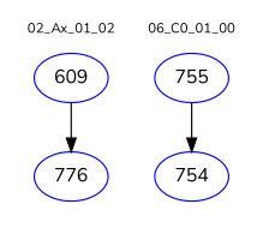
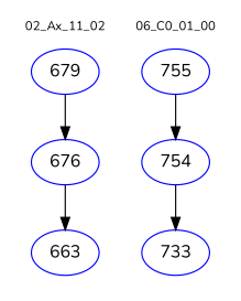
  digraph {
    fontname=Nunito
    node [color=blue fontname=Nunito]
    edge [color=black fontname=Nunito]
-   n1 [label=776]
-   n3 [label=609]
+   n1 [label=676]
+   n2 [label=663]
+   n3 [label=679]
    n4 [label=754]
+   n5 [label=733]
    n6 [label=755]
    subgraph cluster_1 {
      color=white
      fontsize=10
-     label="02_Ax_01_02"
+     label="02_Ax_11_02"
      n1
+     n2
      n3
    }
    subgraph cluster_2 {
      color=white
      fontsize=10
      label="06_C0_01_00"
      n4
+     n5
      n6
    }
+   n1 -> n2
    n3 -> n1
+   n4 -> n5
    n6 -> n4
  }
